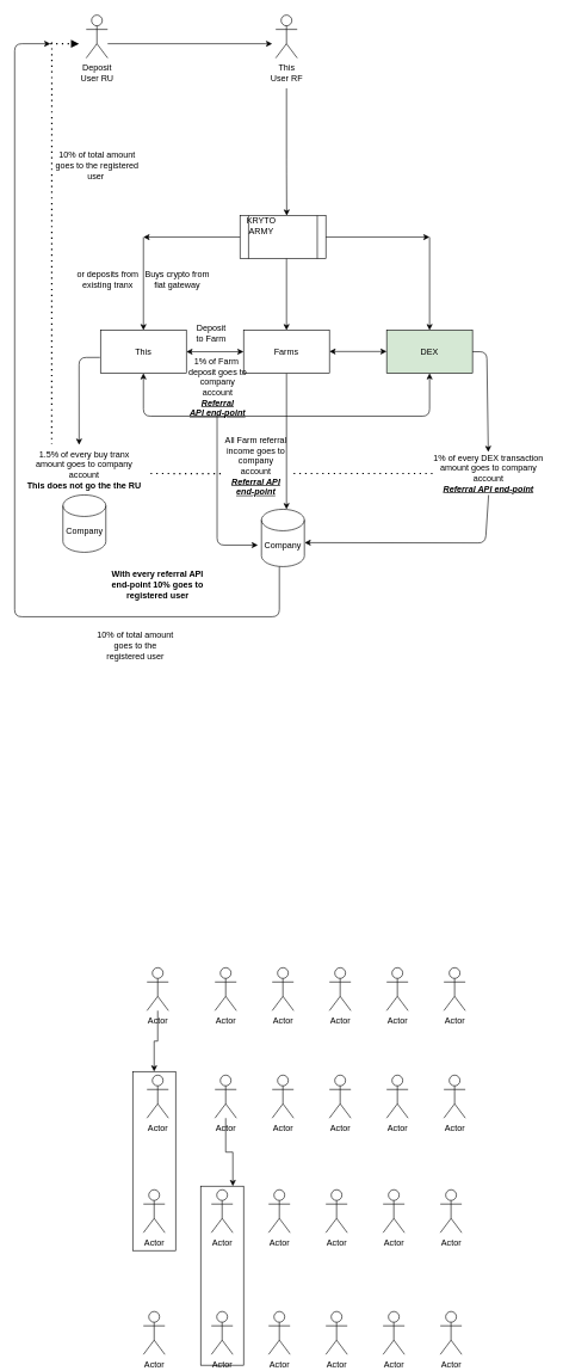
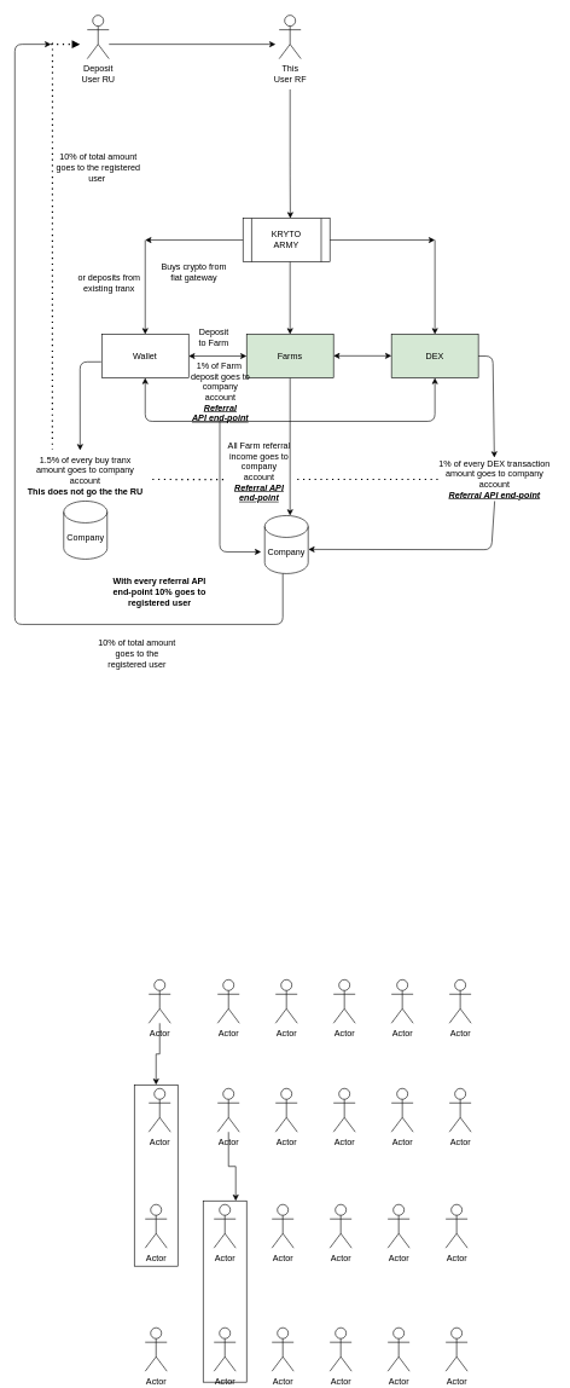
  <mxCell id="0" />
  <mxCell id="1" parent="0" />
  <mxCell id="2" value="" style="endArrow=classic;html=1;exitX=0.5;exitY=1;exitDx=0;exitDy=0;" parent="1" source="15" edge="1"><mxGeometry width="50" height="50" relative="1" as="geometry"><mxPoint x="400" y="590" as="sourcePoint" /><mxPoint x="400" y="710" as="targetPoint" /></mxGeometry></mxCell>
  <mxCell id="3" value="This &lt;br&gt;User RF" style="shape=umlActor;verticalLabelPosition=bottom;verticalAlign=top;html=1;outlineConnect=0;" parent="1" vertex="1"><mxGeometry x="385" y="20" width="30" height="60" as="geometry" /></mxCell>
  <mxCell id="4" value="" style="shape=process;whiteSpace=wrap;html=1;backgroundOutline=1;" parent="1" vertex="1"><mxGeometry x="335" y="300" width="120" height="60" as="geometry" /></mxCell>
  <mxCell id="5" style="edgeStyle=orthogonalEdgeStyle;rounded=0;orthogonalLoop=1;jettySize=auto;html=1;" parent="1" source="6" edge="1"><mxGeometry relative="1" as="geometry"><mxPoint x="380" y="60" as="targetPoint" /><Array as="points"><mxPoint x="370" y="60" /></Array></mxGeometry></mxCell>
  <mxCell id="6" value="Deposit&lt;br&gt;User RU" style="shape=umlActor;verticalLabelPosition=bottom;verticalAlign=top;html=1;outlineConnect=0;" parent="1" vertex="1"><mxGeometry x="120" y="20" width="30" height="60" as="geometry" /></mxCell>
  <mxCell id="7" value="" style="endArrow=classic;html=1;entryX=0.461;entryY=-0.037;entryDx=0;entryDy=0;entryPerimeter=0;" parent="1" edge="1"><mxGeometry width="50" height="50" relative="1" as="geometry"><mxPoint x="400" y="122.22" as="sourcePoint" /><mxPoint x="400.32" y="300" as="targetPoint" /><Array as="points"><mxPoint x="400" y="232.22" /></Array></mxGeometry></mxCell>
- <mxCell id="8" value="KRYTO ARMY" style="text;html=1;strokeColor=none;fillColor=none;align=center;verticalAlign=middle;whiteSpace=wrap;rounded=0;" parent="1" vertex="1"><mxGeometry x="345" y="305" width="40" height="20" as="geometry" /></mxCell>
- <mxCell id="9" value="Buys crypto from fiat gateway" style="text;html=1;strokeColor=none;fillColor=none;align=center;verticalAlign=middle;whiteSpace=wrap;rounded=0;" parent="1" vertex="1"><mxGeometry x="200" y="370" width="95" height="40" as="geometry" /></mxCell>
+ <mxCell id="8" value="KRYTO ARMY" style="text;html=1;strokeColor=none;fillColor=none;align=center;verticalAlign=middle;whiteSpace=wrap;rounded=0;" parent="1" vertex="1"><mxGeometry x="375" y="320" width="40" height="20" as="geometry" /></mxCell>
+ <mxCell id="9" value="Buys crypto from fiat gateway" style="text;html=1;strokeColor=none;fillColor=none;align=center;verticalAlign=middle;whiteSpace=wrap;rounded=0;" parent="1" vertex="1"><mxGeometry x="220" y="355" width="95" height="40" as="geometry" /></mxCell>
  <mxCell id="10" value="" style="shape=cylinder3;whiteSpace=wrap;html=1;boundedLbl=1;backgroundOutline=1;size=15;" parent="1" vertex="1"><mxGeometry x="365" y="710" width="60" height="80" as="geometry" /></mxCell>
  <mxCell id="11" value="Company" style="text;html=1;strokeColor=none;fillColor=none;align=center;verticalAlign=middle;whiteSpace=wrap;rounded=0;" parent="1" vertex="1"><mxGeometry x="375" y="750" width="40" height="20" as="geometry" /></mxCell>
  <mxCell id="12" value="" style="endArrow=classic;html=1;" parent="1" edge="1"><mxGeometry width="50" height="50" relative="1" as="geometry"><mxPoint x="400" y="360" as="sourcePoint" /><mxPoint x="400" y="460" as="targetPoint" /></mxGeometry></mxCell>
  <mxCell id="13" value="1.5% of every buy tranx amount goes to company account&lt;br&gt;&lt;b&gt;This does not go the the RU&lt;/b&gt;" style="text;html=1;strokeColor=none;fillColor=none;align=center;verticalAlign=middle;whiteSpace=wrap;rounded=0;" parent="1" vertex="1"><mxGeometry x="35" y="620" width="165" height="70" as="geometry" /></mxCell>
- <mxCell id="14" value="This" style="rounded=0;whiteSpace=wrap;html=1;" parent="1" vertex="1"><mxGeometry x="140" y="460" width="120" height="60" as="geometry" /></mxCell>
- <mxCell id="15" value="Farms" style="rounded=0;whiteSpace=wrap;html=1;" parent="1" vertex="1"><mxGeometry x="340" y="460" width="120" height="60" as="geometry" /></mxCell>
+ <mxCell id="14" value="Wallet" style="rounded=0;whiteSpace=wrap;html=1;" parent="1" vertex="1"><mxGeometry x="140" y="460" width="120" height="60" as="geometry" /></mxCell>
+ <mxCell id="15" value="Farms" style="rounded=0;whiteSpace=wrap;html=1;fillColor=#d5e8d4;" parent="1" vertex="1"><mxGeometry x="340" y="460" width="120" height="60" as="geometry" /></mxCell>
  <mxCell id="16" value="DEX" style="rounded=0;whiteSpace=wrap;html=1;fillColor=#d5e8d4;" parent="1" vertex="1"><mxGeometry x="540" y="460" width="120" height="60" as="geometry" /></mxCell>
  <mxCell id="17" value="" style="endArrow=classic;html=1;exitX=0;exitY=0.5;exitDx=0;exitDy=0;" parent="1" source="4" edge="1"><mxGeometry width="50" height="50" relative="1" as="geometry"><mxPoint x="100" y="320" as="sourcePoint" /><mxPoint x="200" y="330" as="targetPoint" /></mxGeometry></mxCell>
  <mxCell id="18" value="" style="endArrow=classic;html=1;entryX=0.5;entryY=0;entryDx=0;entryDy=0;" parent="1" target="14" edge="1"><mxGeometry width="50" height="50" relative="1" as="geometry"><mxPoint x="200" y="330" as="sourcePoint" /><mxPoint x="150" y="270" as="targetPoint" /></mxGeometry></mxCell>
  <mxCell id="19" value="All Farm referral income goes to company account&lt;br&gt;&lt;b&gt;&lt;i&gt;&lt;u&gt;Referral API end-point&lt;/u&gt;&lt;/i&gt;&lt;/b&gt;" style="text;html=1;strokeColor=none;fillColor=none;align=center;verticalAlign=middle;whiteSpace=wrap;rounded=0;" parent="1" vertex="1"><mxGeometry x="310" y="610" width="95" height="80" as="geometry" /></mxCell>
  <mxCell id="20" value="" style="endArrow=classic;startArrow=classic;html=1;entryX=0;entryY=0.5;entryDx=0;entryDy=0;" parent="1" target="15" edge="1"><mxGeometry width="50" height="50" relative="1" as="geometry"><mxPoint x="260" y="490" as="sourcePoint" /><mxPoint x="310" y="440" as="targetPoint" /></mxGeometry></mxCell>
  <mxCell id="21" value="" style="endArrow=classic;startArrow=classic;html=1;entryX=0;entryY=0.5;entryDx=0;entryDy=0;" parent="1" edge="1"><mxGeometry width="50" height="50" relative="1" as="geometry"><mxPoint x="460" y="489.66" as="sourcePoint" /><mxPoint x="540" y="489.66" as="targetPoint" /></mxGeometry></mxCell>
  <mxCell id="22" value="" style="endArrow=classic;html=1;" parent="1" edge="1"><mxGeometry width="50" height="50" relative="1" as="geometry"><mxPoint x="455" y="330" as="sourcePoint" /><mxPoint x="600" y="330" as="targetPoint" /></mxGeometry></mxCell>
  <mxCell id="23" value="" style="endArrow=classic;html=1;entryX=0.5;entryY=0;entryDx=0;entryDy=0;" parent="1" target="16" edge="1"><mxGeometry width="50" height="50" relative="1" as="geometry"><mxPoint x="600" y="330" as="sourcePoint" /><mxPoint x="610" y="340" as="targetPoint" /></mxGeometry></mxCell>
  <mxCell id="24" value="" style="endArrow=classic;startArrow=classic;html=1;exitX=0.5;exitY=1;exitDx=0;exitDy=0;" parent="1" source="16" edge="1"><mxGeometry width="50" height="50" relative="1" as="geometry"><mxPoint x="600" y="580" as="sourcePoint" /><mxPoint x="200" y="520" as="targetPoint" /><Array as="points"><mxPoint x="600" y="580" /><mxPoint x="200" y="580" /></Array></mxGeometry></mxCell>
  <mxCell id="25" value="" style="endArrow=classic;html=1;exitX=-0.007;exitY=0.632;exitDx=0;exitDy=0;exitPerimeter=0;entryX=0.455;entryY=0;entryDx=0;entryDy=0;entryPerimeter=0;" parent="1" source="14" target="13" edge="1"><mxGeometry width="50" height="50" relative="1" as="geometry"><mxPoint x="100" y="450" as="sourcePoint" /><mxPoint x="150" y="400" as="targetPoint" /><Array as="points"><mxPoint x="110" y="498" /></Array></mxGeometry></mxCell>
  <mxCell id="26" value="1% of every DEX transaction amount goes to company account&lt;br&gt;&lt;b&gt;&lt;i&gt;&lt;u&gt;Referral API end-point&lt;/u&gt;&lt;/i&gt;&lt;/b&gt;" style="text;html=1;strokeColor=none;fillColor=none;align=center;verticalAlign=middle;whiteSpace=wrap;rounded=0;" parent="1" vertex="1"><mxGeometry x="600" y="630" width="165" height="60" as="geometry" /></mxCell>
  <mxCell id="27" value="" style="endArrow=classic;html=1;" parent="1" target="26" edge="1"><mxGeometry width="50" height="50" relative="1" as="geometry"><mxPoint x="660" y="490" as="sourcePoint" /><mxPoint x="710" y="440" as="targetPoint" /><Array as="points"><mxPoint x="680" y="490" /></Array></mxGeometry></mxCell>
  <mxCell id="28" value="" style="endArrow=classic;html=1;exitX=0.5;exitY=1;exitDx=0;exitDy=0;entryX=1.005;entryY=0.582;entryDx=0;entryDy=0;entryPerimeter=0;" parent="1" source="26" target="10" edge="1"><mxGeometry width="50" height="50" relative="1" as="geometry"><mxPoint x="540" y="690" as="sourcePoint" /><mxPoint x="590" y="640" as="targetPoint" /><Array as="points"><mxPoint x="678" y="757" /></Array></mxGeometry></mxCell>
  <mxCell id="29" value="" style="endArrow=none;dashed=1;html=1;dashPattern=1 3;strokeWidth=2;" parent="1" edge="1"><mxGeometry width="50" height="50" relative="1" as="geometry"><mxPoint x="410" y="660" as="sourcePoint" /><mxPoint x="610" y="660" as="targetPoint" /></mxGeometry></mxCell>
  <mxCell id="30" value="" style="endArrow=none;dashed=1;html=1;dashPattern=1 3;strokeWidth=2;" parent="1" edge="1"><mxGeometry width="50" height="50" relative="1" as="geometry"><mxPoint x="210" y="660" as="sourcePoint" /><mxPoint x="310" y="660.31" as="targetPoint" /></mxGeometry></mxCell>
  <mxCell id="31" value="" style="endArrow=none;dashed=1;html=1;dashPattern=1 3;strokeWidth=2;entryX=0.223;entryY=-0.013;entryDx=0;entryDy=0;entryPerimeter=0;" parent="1" target="13" edge="1"><mxGeometry width="50" height="50" relative="1" as="geometry"><mxPoint x="72" y="58.276" as="sourcePoint" /><mxPoint x="70" y="630.31" as="targetPoint" /></mxGeometry></mxCell>
  <mxCell id="32" value="" style="endArrow=block;dashed=1;html=1;dashPattern=1 3;strokeWidth=2;endFill=1;" parent="1" edge="1"><mxGeometry width="50" height="50" relative="1" as="geometry"><mxPoint x="70" y="60" as="sourcePoint" /><mxPoint x="110" y="60" as="targetPoint" /></mxGeometry></mxCell>
  <mxCell id="33" value="" style="endArrow=classic;html=1;" parent="1" edge="1"><mxGeometry width="50" height="50" relative="1" as="geometry"><mxPoint x="390" y="790" as="sourcePoint" /><mxPoint x="70" y="60" as="targetPoint" /><Array as="points"><mxPoint x="390" y="860" /><mxPoint x="20" y="860" /><mxPoint x="20" y="60" /></Array></mxGeometry></mxCell>
  <mxCell id="34" value="&lt;b&gt;With every referral API end-point 10% goes to registered user&lt;/b&gt;" style="text;html=1;strokeColor=none;fillColor=none;align=center;verticalAlign=middle;whiteSpace=wrap;rounded=0;" parent="1" vertex="1"><mxGeometry x="150" y="770" width="140" height="90" as="geometry" /></mxCell>
  <mxCell id="35" value="10% of total amount goes to the registered user&amp;nbsp;" style="text;html=1;strokeColor=none;fillColor=none;align=center;verticalAlign=middle;whiteSpace=wrap;rounded=0;" parent="1" vertex="1"><mxGeometry x="72.5" y="190" width="125" height="80" as="geometry" /></mxCell>
  <mxCell id="36" value="Deposit to Farm" style="text;html=1;strokeColor=none;fillColor=none;align=center;verticalAlign=middle;whiteSpace=wrap;rounded=0;" parent="1" vertex="1"><mxGeometry x="270" y="450" width="50" height="30" as="geometry" /></mxCell>
  <mxCell id="37" value="1% of Farm&amp;nbsp; deposit goes to company account&lt;br&gt;&lt;b&gt;&lt;i&gt;&lt;u&gt;Referral API&amp;nbsp;&lt;/u&gt;&lt;/i&gt;&lt;/b&gt;&lt;b&gt;&lt;i&gt;&lt;u&gt;end-&lt;/u&gt;&lt;/i&gt;&lt;/b&gt;&lt;b&gt;&lt;i&gt;&lt;u&gt;point&lt;/u&gt;&lt;/i&gt;&lt;/b&gt;" style="text;html=1;strokeColor=none;fillColor=none;align=center;verticalAlign=middle;whiteSpace=wrap;rounded=0;" parent="1" vertex="1"><mxGeometry x="259" y="500" width="90" height="80" as="geometry" /></mxCell>
  <mxCell id="38" value="" style="endArrow=classic;html=1;" parent="1" edge="1"><mxGeometry width="50" height="50" relative="1" as="geometry"><mxPoint x="303" y="580" as="sourcePoint" /><mxPoint x="360" y="760" as="targetPoint" /><Array as="points"><mxPoint x="303" y="760" /></Array></mxGeometry></mxCell>
  <mxCell id="39" value="10% of total amount goes to the registered user" style="text;html=1;strokeColor=none;fillColor=none;align=center;verticalAlign=middle;whiteSpace=wrap;rounded=0;" parent="1" vertex="1"><mxGeometry x="130" y="870" width="117.5" height="60" as="geometry" /></mxCell>
  <mxCell id="40" value="" style="shape=cylinder3;whiteSpace=wrap;html=1;boundedLbl=1;backgroundOutline=1;size=15;" parent="1" vertex="1"><mxGeometry x="87.5" y="690" width="60" height="80" as="geometry" /></mxCell>
  <mxCell id="41" value="Company" style="text;html=1;strokeColor=none;fillColor=none;align=center;verticalAlign=middle;whiteSpace=wrap;rounded=0;" parent="1" vertex="1"><mxGeometry x="97.5" y="730" width="40" height="20" as="geometry" /></mxCell>
  <mxCell id="42" value="or deposits from existing tranx" style="text;html=1;strokeColor=none;fillColor=none;align=center;verticalAlign=middle;whiteSpace=wrap;rounded=0;" parent="1" vertex="1"><mxGeometry x="102.5" y="370" width="95" height="40" as="geometry" /></mxCell>
  <mxCell id="43" value="Actor" style="shape=umlActor;verticalLabelPosition=bottom;verticalAlign=top;html=1;outlineConnect=0;fillColor=default;strokeColor=default;fontColor=default;" vertex="1" parent="1"><mxGeometry x="620" y="1500" width="30" height="60" as="geometry" /></mxCell>
  <mxCell id="44" value="Actor" style="shape=umlActor;verticalLabelPosition=bottom;verticalAlign=top;html=1;outlineConnect=0;fillColor=default;strokeColor=default;fontColor=default;" vertex="1" parent="1"><mxGeometry x="540" y="1500" width="30" height="60" as="geometry" /></mxCell>
  <mxCell id="45" value="Actor" style="shape=umlActor;verticalLabelPosition=bottom;verticalAlign=top;html=1;outlineConnect=0;fillColor=default;strokeColor=default;fontColor=default;" vertex="1" parent="1"><mxGeometry x="460" y="1500" width="30" height="60" as="geometry" /></mxCell>
  <mxCell id="46" value="Actor" style="shape=umlActor;verticalLabelPosition=bottom;verticalAlign=top;html=1;outlineConnect=0;fillColor=default;strokeColor=default;fontColor=default;" vertex="1" parent="1"><mxGeometry x="380" y="1500" width="30" height="60" as="geometry" /></mxCell>
  <mxCell id="47" style="edgeStyle=orthogonalEdgeStyle;rounded=0;orthogonalLoop=1;jettySize=auto;html=1;entryX=0;entryY=0.25;entryDx=0;entryDy=0;fontColor=default;" edge="1" parent="1" source="48" target="70"><mxGeometry relative="1" as="geometry" /></mxCell>
  <mxCell id="48" value="Actor" style="shape=umlActor;verticalLabelPosition=bottom;verticalAlign=top;html=1;outlineConnect=0;fillColor=default;strokeColor=default;fontColor=default;" vertex="1" parent="1"><mxGeometry x="300" y="1500" width="30" height="60" as="geometry" /></mxCell>
  <mxCell id="49" value="Actor" style="shape=umlActor;verticalLabelPosition=bottom;verticalAlign=top;html=1;outlineConnect=0;fillColor=default;strokeColor=default;fontColor=default;" vertex="1" parent="1"><mxGeometry x="205" y="1500" width="30" height="60" as="geometry" /></mxCell>
  <mxCell id="50" value="Actor" style="shape=umlActor;verticalLabelPosition=bottom;verticalAlign=top;html=1;outlineConnect=0;fillColor=default;strokeColor=default;fontColor=default;" vertex="1" parent="1"><mxGeometry x="615" y="1660" width="30" height="60" as="geometry" /></mxCell>
  <mxCell id="51" value="Actor" style="shape=umlActor;verticalLabelPosition=bottom;verticalAlign=top;html=1;outlineConnect=0;fillColor=default;strokeColor=default;fontColor=default;" vertex="1" parent="1"><mxGeometry x="535" y="1660" width="30" height="60" as="geometry" /></mxCell>
  <mxCell id="52" value="Actor" style="shape=umlActor;verticalLabelPosition=bottom;verticalAlign=top;html=1;outlineConnect=0;fillColor=default;strokeColor=default;fontColor=default;" vertex="1" parent="1"><mxGeometry x="455" y="1660" width="30" height="60" as="geometry" /></mxCell>
  <mxCell id="53" value="Actor" style="shape=umlActor;verticalLabelPosition=bottom;verticalAlign=top;html=1;outlineConnect=0;fillColor=default;strokeColor=default;fontColor=default;" vertex="1" parent="1"><mxGeometry x="375" y="1660" width="30" height="60" as="geometry" /></mxCell>
  <mxCell id="54" value="Actor" style="shape=umlActor;verticalLabelPosition=bottom;verticalAlign=top;html=1;outlineConnect=0;fillColor=default;strokeColor=default;fontColor=default;" vertex="1" parent="1"><mxGeometry x="295" y="1660" width="30" height="60" as="geometry" /></mxCell>
  <mxCell id="55" value="Actor" style="shape=umlActor;verticalLabelPosition=bottom;verticalAlign=top;html=1;outlineConnect=0;fillColor=default;strokeColor=default;fontColor=default;" vertex="1" parent="1"><mxGeometry x="200" y="1660" width="30" height="60" as="geometry" /></mxCell>
  <mxCell id="56" value="Actor" style="shape=umlActor;verticalLabelPosition=bottom;verticalAlign=top;html=1;outlineConnect=0;fillColor=default;strokeColor=default;fontColor=default;" vertex="1" parent="1"><mxGeometry x="615" y="1830" width="30" height="60" as="geometry" /></mxCell>
  <mxCell id="57" value="Actor" style="shape=umlActor;verticalLabelPosition=bottom;verticalAlign=top;html=1;outlineConnect=0;fillColor=default;strokeColor=default;fontColor=default;" vertex="1" parent="1"><mxGeometry x="535" y="1830" width="30" height="60" as="geometry" /></mxCell>
  <mxCell id="58" value="Actor" style="shape=umlActor;verticalLabelPosition=bottom;verticalAlign=top;html=1;outlineConnect=0;fillColor=default;strokeColor=default;fontColor=default;" vertex="1" parent="1"><mxGeometry x="455" y="1830" width="30" height="60" as="geometry" /></mxCell>
  <mxCell id="59" value="Actor" style="shape=umlActor;verticalLabelPosition=bottom;verticalAlign=top;html=1;outlineConnect=0;fillColor=default;strokeColor=default;fontColor=default;" vertex="1" parent="1"><mxGeometry x="375" y="1830" width="30" height="60" as="geometry" /></mxCell>
  <mxCell id="60" value="Actor" style="shape=umlActor;verticalLabelPosition=bottom;verticalAlign=top;html=1;outlineConnect=0;fillColor=default;strokeColor=default;fontColor=default;" vertex="1" parent="1"><mxGeometry x="295" y="1830" width="30" height="60" as="geometry" /></mxCell>
  <mxCell id="61" value="Actor" style="shape=umlActor;verticalLabelPosition=bottom;verticalAlign=top;html=1;outlineConnect=0;fillColor=default;strokeColor=default;fontColor=default;" vertex="1" parent="1"><mxGeometry x="200" y="1830" width="30" height="60" as="geometry" /></mxCell>
  <mxCell id="62" value="Actor" style="shape=umlActor;verticalLabelPosition=bottom;verticalAlign=top;html=1;outlineConnect=0;fillColor=default;strokeColor=default;fontColor=default;" vertex="1" parent="1"><mxGeometry x="620" y="1350" width="30" height="60" as="geometry" /></mxCell>
  <mxCell id="63" value="Actor" style="shape=umlActor;verticalLabelPosition=bottom;verticalAlign=top;html=1;outlineConnect=0;fillColor=default;strokeColor=default;fontColor=default;" vertex="1" parent="1"><mxGeometry x="540" y="1350" width="30" height="60" as="geometry" /></mxCell>
  <mxCell id="64" value="Actor" style="shape=umlActor;verticalLabelPosition=bottom;verticalAlign=top;html=1;outlineConnect=0;fillColor=default;strokeColor=default;fontColor=default;" vertex="1" parent="1"><mxGeometry x="460" y="1350" width="30" height="60" as="geometry" /></mxCell>
  <mxCell id="65" value="Actor" style="shape=umlActor;verticalLabelPosition=bottom;verticalAlign=top;html=1;outlineConnect=0;fillColor=default;strokeColor=default;fontColor=default;" vertex="1" parent="1"><mxGeometry x="380" y="1350" width="30" height="60" as="geometry" /></mxCell>
  <mxCell id="66" value="Actor" style="shape=umlActor;verticalLabelPosition=bottom;verticalAlign=top;html=1;outlineConnect=0;fillColor=default;strokeColor=default;fontColor=default;" vertex="1" parent="1"><mxGeometry x="300" y="1350" width="30" height="60" as="geometry" /></mxCell>
  <mxCell id="67" style="edgeStyle=orthogonalEdgeStyle;rounded=0;orthogonalLoop=1;jettySize=auto;html=1;entryX=0;entryY=0.5;entryDx=0;entryDy=0;fontColor=default;" edge="1" parent="1" source="68" target="69"><mxGeometry relative="1" as="geometry" /></mxCell>
  <mxCell id="68" value="Actor" style="shape=umlActor;verticalLabelPosition=bottom;verticalAlign=top;html=1;outlineConnect=0;fillColor=default;strokeColor=default;fontColor=default;" vertex="1" parent="1"><mxGeometry x="205" y="1350" width="30" height="60" as="geometry" /></mxCell>
  <mxCell id="69" value="" style="rounded=0;whiteSpace=wrap;html=1;fontColor=default;strokeColor=default;fillColor=none;rotation=90;" vertex="1" parent="1"><mxGeometry x="90" y="1590" width="250" height="60" as="geometry" /></mxCell>
  <mxCell id="70" value="" style="rounded=0;whiteSpace=wrap;html=1;fontColor=default;strokeColor=default;fillColor=none;rotation=90;" vertex="1" parent="1"><mxGeometry x="185" y="1750" width="250" height="60" as="geometry" /></mxCell>
